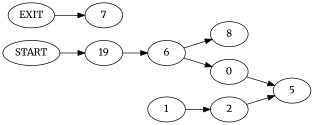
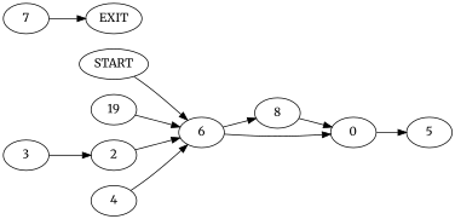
  digraph {
    fontname=Merriweather
    rankdir=LR
    node [fontname=Merriweather]
    edge [fontname=Merriweather]
    n1 [label=START]
    n2 [label=19]
-   1
+   1 [label=3]
    2
    n5 [label=EXIT]
    7
    6
    5
+   4
    8
    n11 [label=0]
-   n1 -> n2
+   n1 -> 6
    n2 -> 6
    1 -> 2
-   2 -> 5
-   n5 -> 7
+   2 -> 6
+   7 -> n5
    6 -> 8
    6 -> n11
+   4 -> 6
+   8 -> n11
    n11 -> 5
  }
